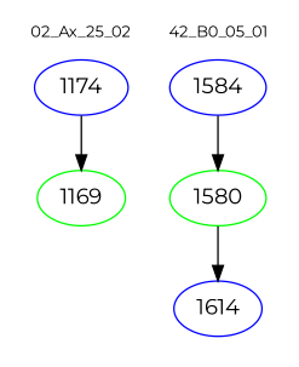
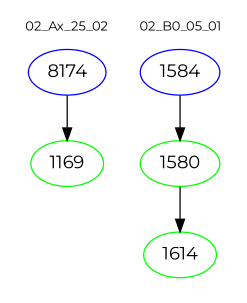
  digraph {
    fontname=Montserrat
    node [color=green fontname=Montserrat]
    edge [color=black fontname=Montserrat]
-   n1 [color=blue label=1174]
+   n1 [color=blue label=8174]
    n2 [label=1169]
    n3 [color=blue label=1584]
    n4 [label=1580]
-   n5 [color=blue label=1614]
+   n5 [label=1614]
    subgraph cluster_1 {
      color=white
      fontsize=10
      label="02_Ax_25_02"
      n1
      n2
    }
    subgraph cluster_2 {
      color=white
      fontsize=10
-     label="42_B0_05_01"
+     label="02_B0_05_01"
      n3
      n4
      n5
    }
    n1 -> n2
    n3 -> n4
    n4 -> n5
  }
